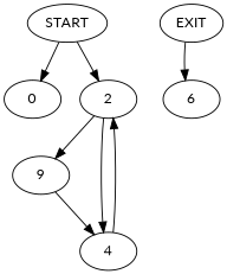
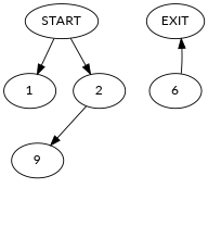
  digraph {
    fontname=Lato
    node [fontname=Lato]
    edge [fontname=Lato]
    n1 [label=START]
-   1 [label=0]
+   1
    2
    n4 [label=EXIT]
    n5 [label=9]
-   4
    6
    n1 -> 1
    n1 -> 2
    2 -> n5
-   2 -> 4
-   n5 -> 4
-   4 -> 2
-   n4 -> 6
+   6 -> n4
  }
